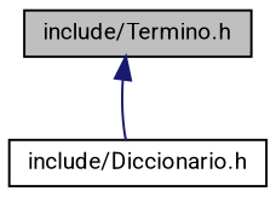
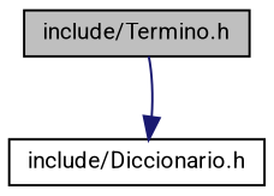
  digraph {
    fontname=Roboto
    node [color=black fontname=Roboto fontsize=10 shape=record style=filled]
    n1 [fillcolor=grey75 fontcolor=black height=0.2 label="include/Termino.h" width=0.4]
    n2 [fillcolor=white height=0.2 label="include/Diccionario.h" width=0.4]
-   n1 -> n2 [color=midnightblue dir=back fontname=Roboto fontsize=10 labelfontname=Helvetica labelfontsize=10 style=solid]
+   n2 -> n1 [color=midnightblue dir=back fontname=Roboto fontsize=10 labelfontname=Helvetica labelfontsize=10 style=solid]
  }
